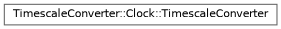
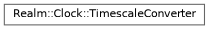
  digraph {
    rankdir=LR
-   n1 [color=grey40 fillcolor=white fontname=Helvetica fontsize=10 height=0.2 label="TimescaleConverter::Clock::TimescaleConverter" shape=box style=filled width=0.4]
+   n1 [color=grey40 fillcolor=white fontname=Helvetica fontsize=10 height=0.2 label="Realm::Clock::TimescaleConverter" shape=box style=filled width=0.4]
  }
